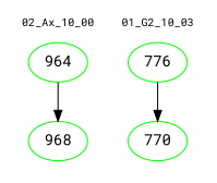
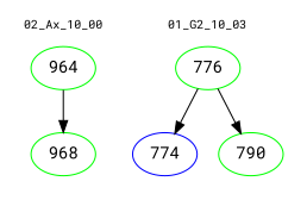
  digraph {
    fontname="Roboto Mono"
    node [color=green fontname="Roboto Mono"]
    edge [color=black fontname="Roboto Mono"]
    n1 [label=964]
    n2 [label=968]
    n3 [label=776]
-   n5 [label=770]
+   n4 [color=blue label=774]
+   n5 [label=790]
    subgraph cluster_1 {
      color=white
      fontsize=10
      label="02_Ax_10_00"
      n1
      n2
    }
    subgraph cluster_2 {
      color=white
      fontsize=10
      label="01_G2_10_03"
      n3
+     n4
      n5
    }
    n1 -> n2
+   n3 -> n4
    n3 -> n5
  }
